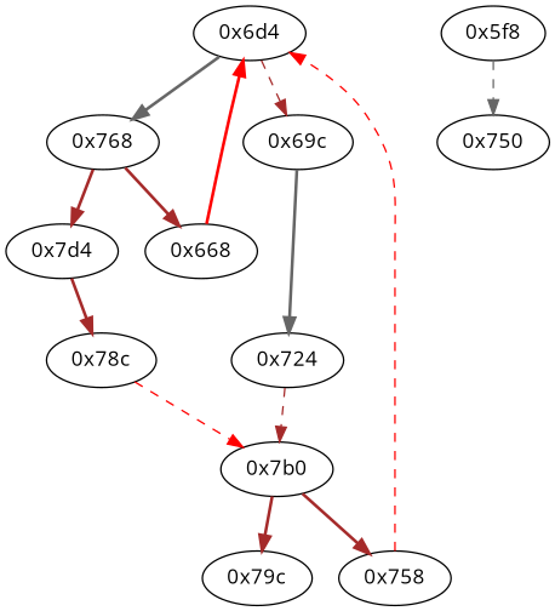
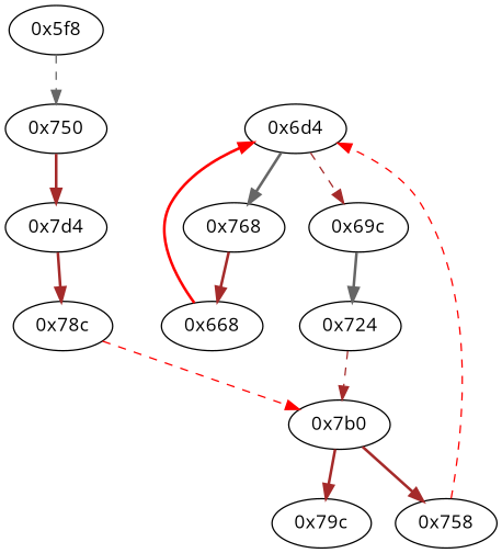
  strict digraph {
    fontname="Open Sans"
    node [fontname="Open Sans" opcode="[u'ldr', u'ldr', u'mov', u'b']"]
    edge [color=brown fontname="Open Sans" style=bold]
    "0x6d4" [opcode="[u'ldr', u'str', u'str', u'ldr', u'ldrb', u'ldr', u'ldr', u'ldr', u'cmp', u'mov', u'b']"]
    "0x668"
    "0x768" [opcode="[u'ldr', u'ldr', u'add', u'str', u'ldr', u'add', u'str', u'ldr', u'b']"]
    "0x69c" [opcode="[u'ldr', u'add', u'str', u'ldr', u'b']"]
    "0x724"
    "0x7d4" [opcode="[u'ldr', u'b']"]
    "0x78c" [opcode="[u'mov', u'mov', u'mov', u'b']"]
    "0x7b0" [opcode="[u'str', u'str', u'ldr', u'ldr', u'ldr', u'ldr', u'cmp', u'mov', u'b']"]
    "0x758" [opcode="[u'ldr', u'mov', u'mov', u'b']"]
    "0x79c" [opcode="[u'ldr', u'mov', u'bl', u'ldr', u'b']"]
    "0x750" [opcode="[u'ldr', u'b']"]
    "0x5f8" [opcode="[u'push', u'add', u'sub', u'stm', u'ldr', u'ldr', u'ldr', u'ldr', u'add', u'b']"]
    "0x6d4" -> "0x768" [color=gray40]
    "0x6d4" -> "0x69c" [style=dashed]
    "0x668" -> "0x6d4" [color=red]
    "0x768" -> "0x668"
    "0x69c" -> "0x724" [color=gray40]
    "0x724" -> "0x7b0" [style=dashed]
    "0x7d4" -> "0x78c"
    "0x78c" -> "0x7b0" [color=red style=dashed]
    "0x7b0" -> "0x758"
    "0x7b0" -> "0x79c"
    "0x758" -> "0x6d4" [color=red style=dashed]
-   "0x768" -> "0x7d4"
+   "0x750" -> "0x7d4"
    "0x5f8" -> "0x750" [color=gray40 style=dashed]
  }
